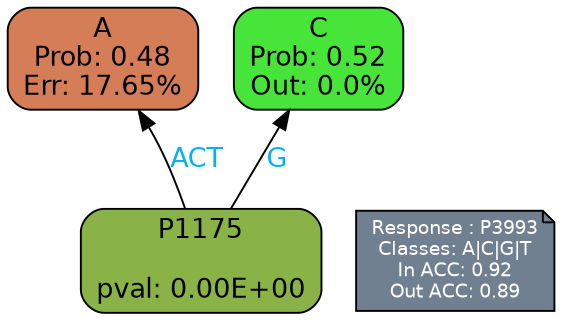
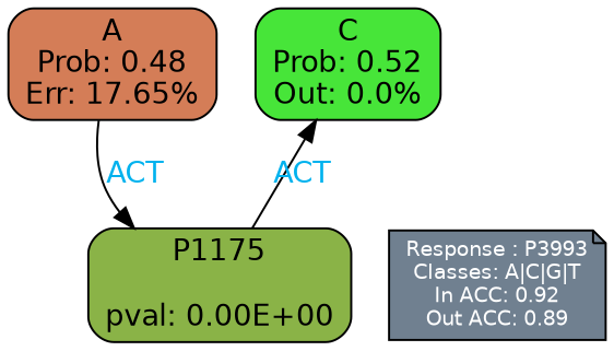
  digraph {
    ranksep=equally
    splines=polylines
    node [color=black fontname=helvetica shape=box style="filled, rounded"]
    edge [fontcolor=deepskyblue2 fontname=helvetica]
    n1 [fillcolor="#d47d57" label="A\nProb: 0.48\nErr: 17.65%"]
    n2 [fillcolor="#47e539" label="C\nProb: 0.52\nOut: 0.0%"]
    n3 [align=left fillcolor=slategray fontcolor=white fontsize=10 label="Response : P3993\nClasses: A|C|G|T\nIn ACC: 0.92\nOut ACC: 0.89\n" shape=note style=filled]
    n4 [fillcolor="#8ab347" label="P1175\n\npval: 0.00E+00"]
    subgraph sub_1 {
      rank=same
      n1
      n2
    }
    subgraph sub_2 {
      rank=same
      n3
      n4
    }
-   n4 -> n1 [label=ACT]
-   n4 -> n2 [label=G]
+   n1 -> n4 [label=ACT]
+   n4 -> n2 [label=ACT]
  }
